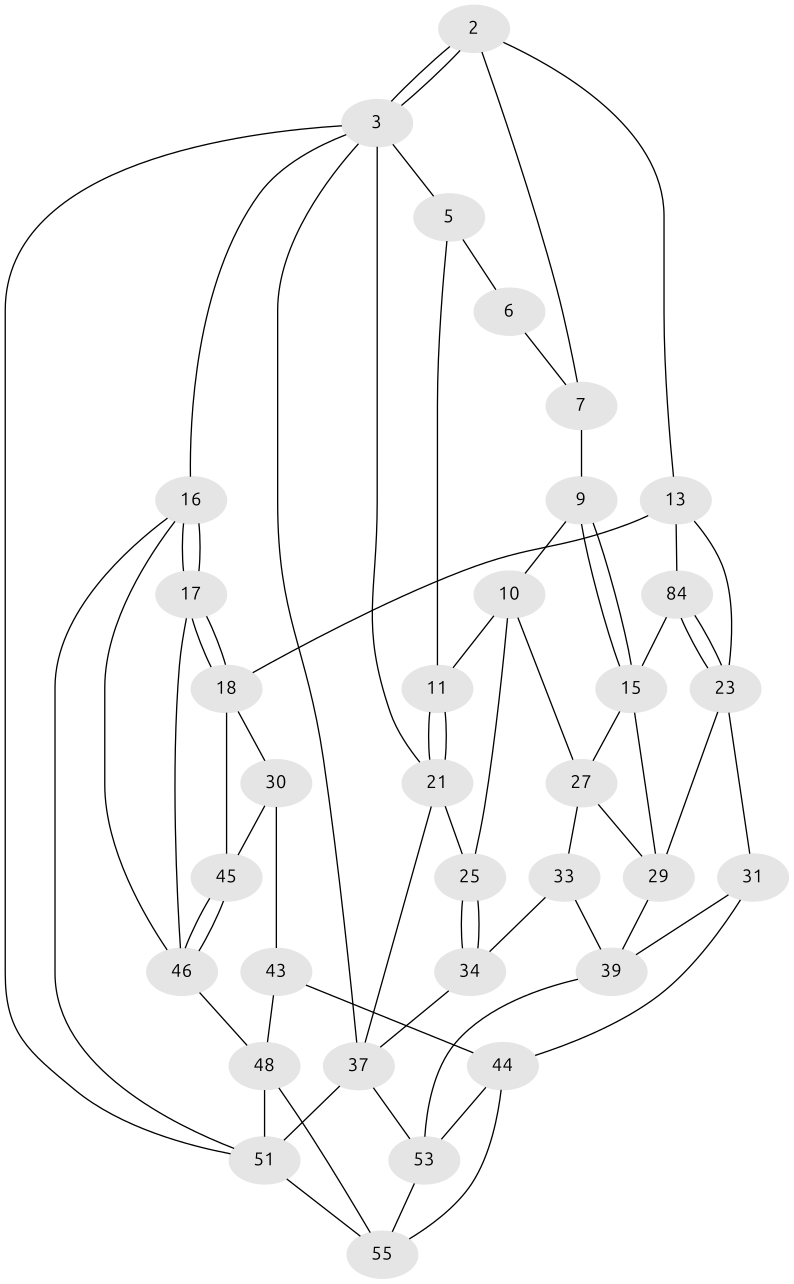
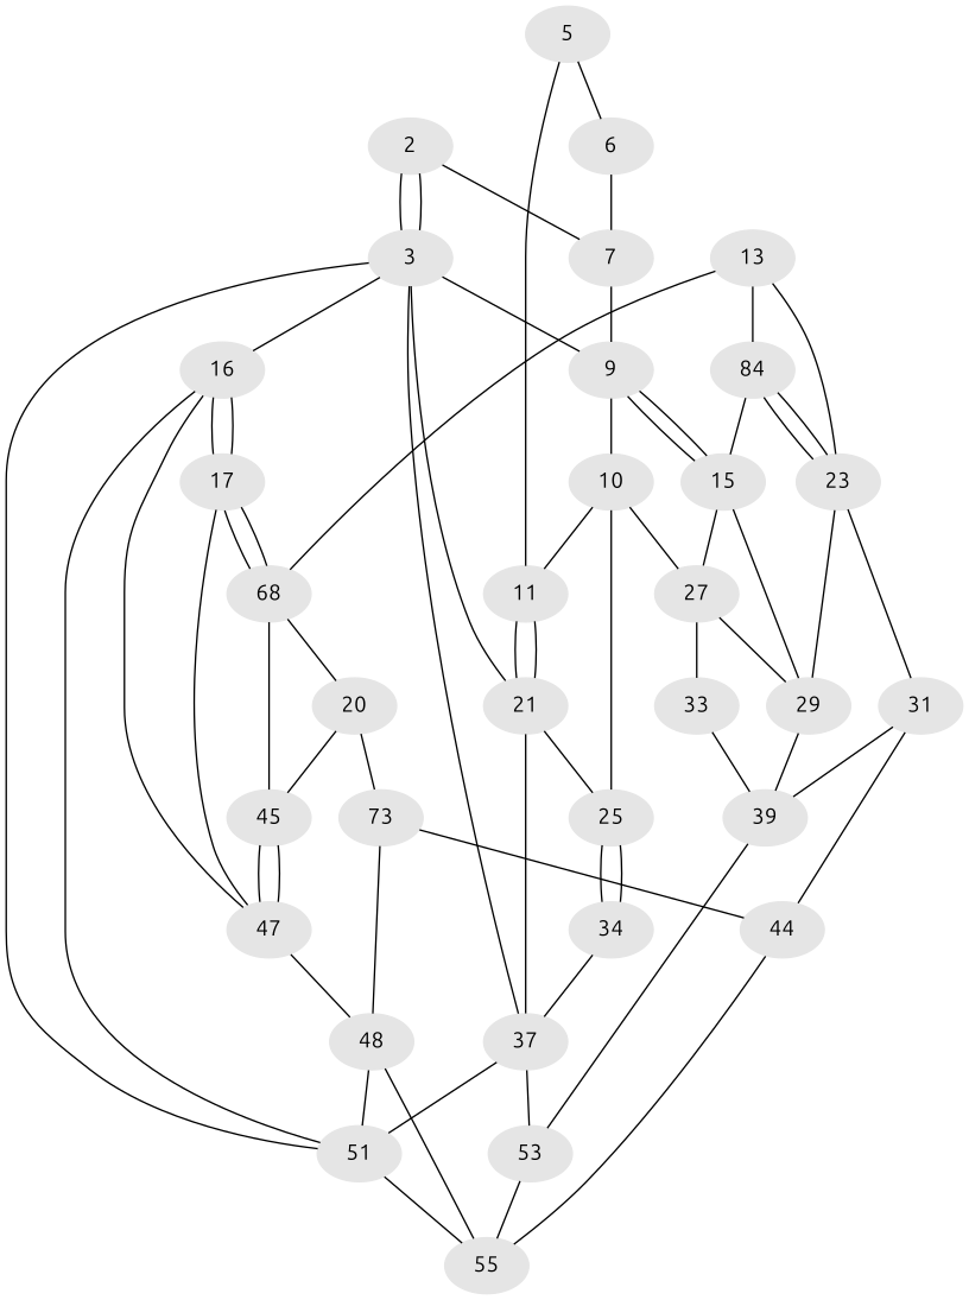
  graph {
    fontname=Ubuntu
    node [color=gray90 fontname=Ubuntu style=filled]
    edge [fontname=Ubuntu]
    2 [super="+12"]
    7 [super="+8"]
    3 [super="+4"]
    13 [super="+20"]
    9
    5
    16 [super="+50"]
    21 [super="+22"]
    37 [super="+58"]
    51 [super="+56"]
    n11 [label=84]
-   18 [super="+19"]
+   18 [super="+19" label=68]
    23 [super="+28"]
    6
    11
    17
-   46 [super="+47"]
+   46 [super="+47" label=47]
    25
    53 [super="+54"]
    55 [super="+57"]
    10 [super="+24"]
    15 [super="+26"]
    27 [super="+32"]
    29 [super="+35"]
    34 [super="+36"]
    33 [super="+38"]
-   30 [super="+42"]
+   30 [super="+42" label=20]
    45
    31 [super="+41"]
    39 [super="+40"]
    48 [super="+49"]
-   43
+   43 [label=73]
    44 [super="+52"]
    2 -- 7
    2 -- 3
    2 -- 3
-   2 -- 13
    7 -- 9
-   3 -- 5
+   3 -- 9
    3 -- 16
    3 -- 21
    3 -- 37
    3 -- 51
    13 -- n11
    13 -- 18
    13 -- 23
    9 -- 10
    9 -- 15
    9 -- 15
    5 -- 6
    5 -- 11
    16 -- 51
    16 -- 17
    16 -- 17
    16 -- 46
    21 -- 37
    21 -- 25
    37 -- 51
    37 -- 53
    51 -- 55
    n11 -- 23
    n11 -- 23
    n11 -- 15
    18 -- 30
    18 -- 45
    23 -- 29
    23 -- 31
    6 -- 7
    11 -- 21
    11 -- 21
    17 -- 18
    17 -- 18
    17 -- 46
    46 -- 48
    25 -- 34
    25 -- 34
    53 -- 55
    10 -- 11
    10 -- 25
    10 -- 27
    15 -- 27
    15 -- 29
    27 -- 29
    27 -- 33
    29 -- 39
    34 -- 37
-   33 -- 34 [weight=2]
    33 -- 39
    30 -- 45
    30 -- 43
    45 -- 46
    45 -- 46
    31 -- 39
    31 -- 44
    39 -- 53
    48 -- 51
    48 -- 55
    43 -- 48
    43 -- 44
-   44 -- 53
    44 -- 55
  }
